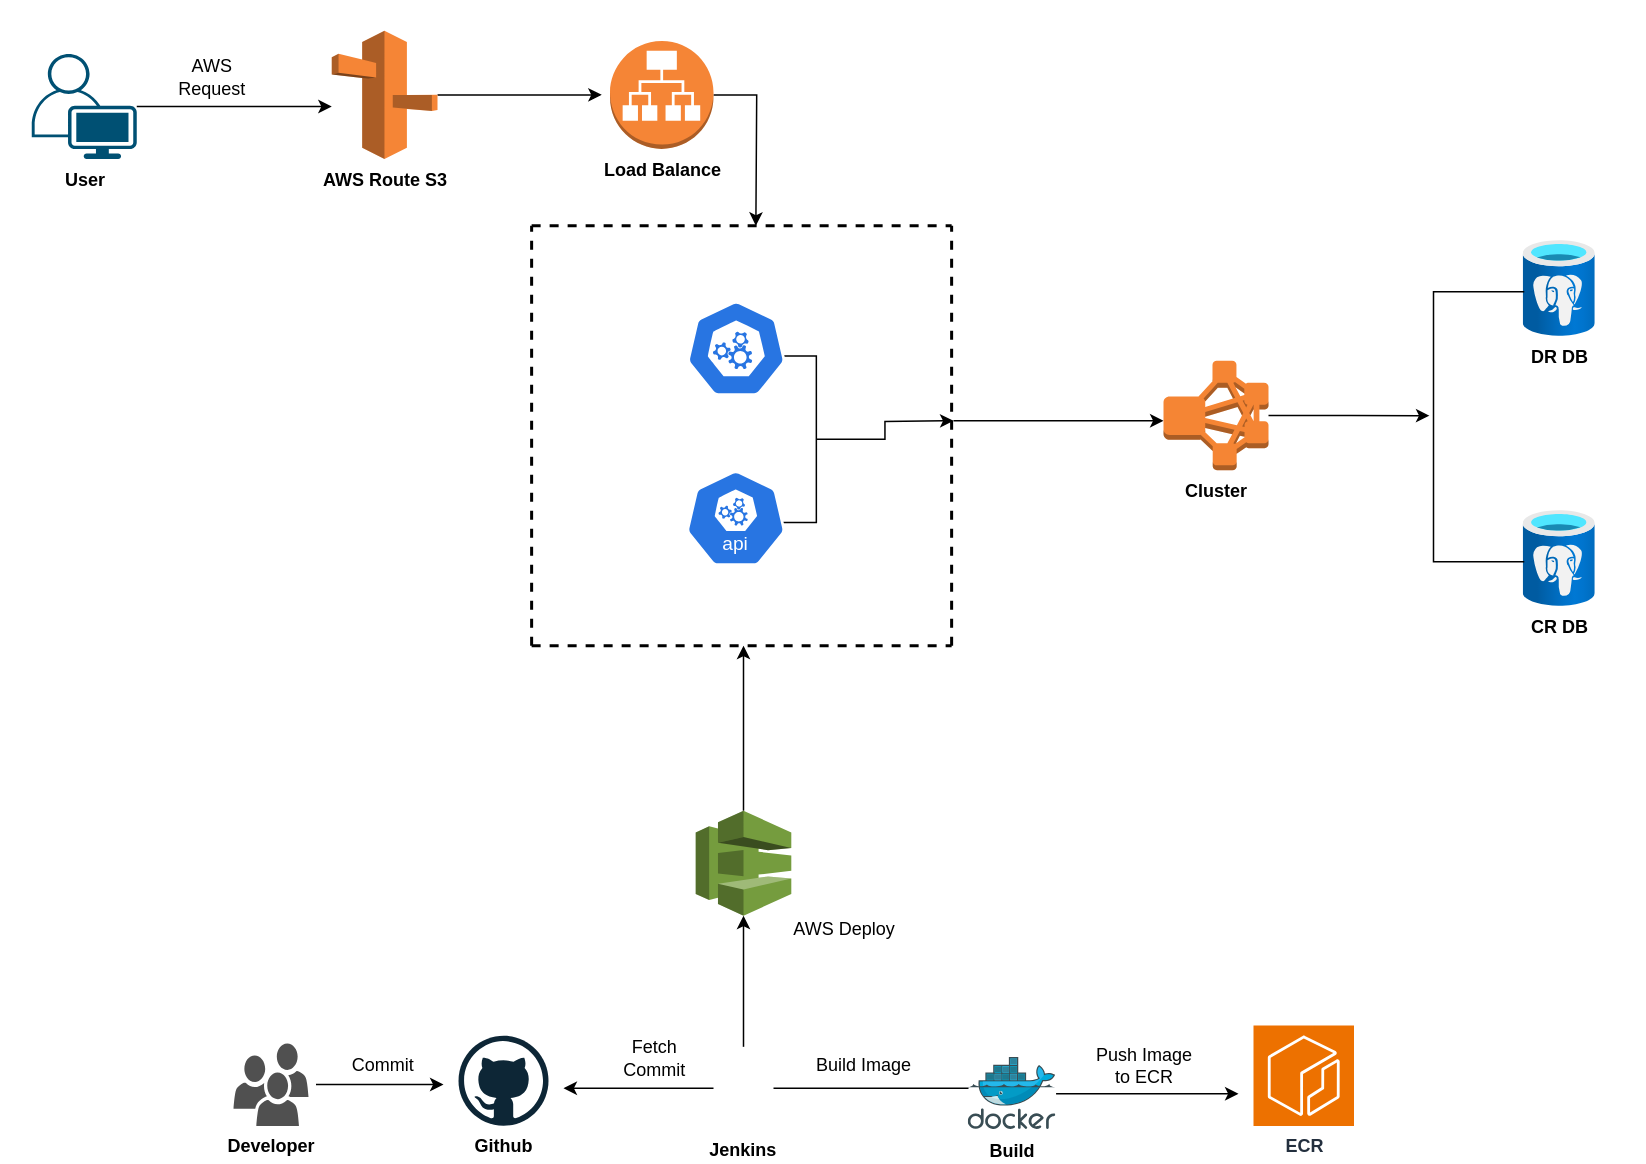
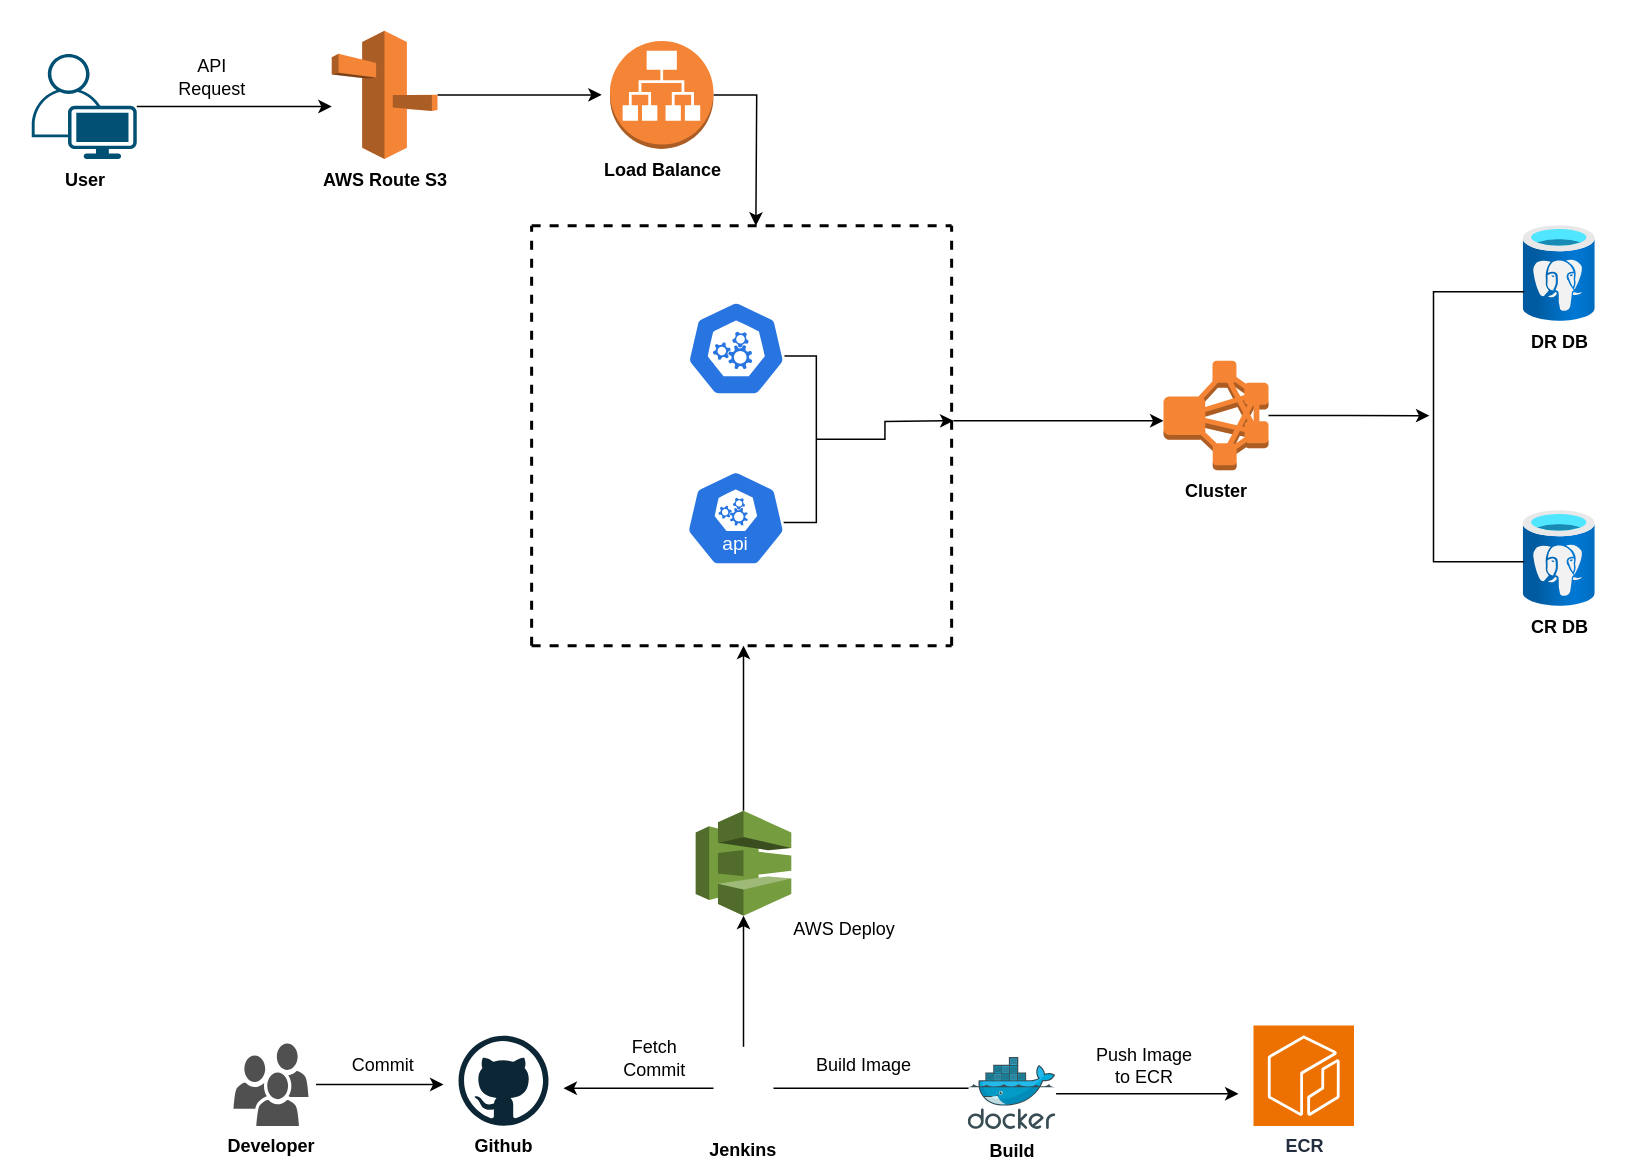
  <mxCell id="0" />
  <mxCell id="1" parent="0" />
  <mxCell id="2" style="edgeStyle=orthogonalEdgeStyle;rounded=0;orthogonalLoop=1;jettySize=auto;html=1;" edge="1" parent="1" source="3"><mxGeometry relative="1" as="geometry"><mxPoint x="220.5" y="70.5" as="targetPoint" /></mxGeometry></mxCell>
  <mxCell id="3" value="&lt;b&gt;User&lt;/b&gt;" style="points=[[0.35,0,0],[0.98,0.51,0],[1,0.71,0],[0.67,1,0],[0,0.795,0],[0,0.65,0]];verticalLabelPosition=bottom;sketch=0;html=1;verticalAlign=top;aspect=fixed;align=center;pointerEvents=1;shape=mxgraph.cisco19.user;fillColor=#005073;strokeColor=none;" vertex="1" parent="1"><mxGeometry x="20.5" y="35.5" width="70" height="70" as="geometry" /></mxCell>
  <mxCell id="4" style="edgeStyle=orthogonalEdgeStyle;rounded=0;orthogonalLoop=1;jettySize=auto;html=1;" edge="1" parent="1" source="5"><mxGeometry relative="1" as="geometry"><mxPoint x="503.25" y="150" as="targetPoint" /></mxGeometry></mxCell>
  <mxCell id="5" value="&lt;b&gt;Load Balance&lt;/b&gt;" style="outlineConnect=0;dashed=0;verticalLabelPosition=bottom;verticalAlign=top;align=center;html=1;shape=mxgraph.aws3.application_load_balancer;fillColor=#F58536;gradientColor=none;" vertex="1" parent="1"><mxGeometry x="406" y="26.75" width="69" height="72" as="geometry" /></mxCell>
- <mxCell id="6" value="&lt;b&gt;DR DB&lt;/b&gt;" style="image;aspect=fixed;html=1;points=[];align=center;fontSize=12;image=img/lib/azure2/databases/Azure_Database_PostgreSQL_Server.svg;" vertex="1" parent="1"><mxGeometry x="1015" y="160" width="48" height="64" as="geometry" /></mxCell>
+ <mxCell id="6" value="&lt;b&gt;DR DB&lt;/b&gt;" style="image;aspect=fixed;html=1;points=[];align=center;fontSize=12;image=img/lib/azure2/databases/Azure_Database_PostgreSQL_Server.svg;" vertex="1" parent="1"><mxGeometry x="1015" y="150" width="48" height="64" as="geometry" /></mxCell>
  <mxCell id="7" style="edgeStyle=orthogonalEdgeStyle;rounded=0;orthogonalLoop=1;jettySize=auto;html=1;" edge="1" parent="1"><mxGeometry relative="1" as="geometry"><mxPoint x="295" y="722.5" as="targetPoint" /><mxPoint x="210" y="722.517" as="sourcePoint" /></mxGeometry></mxCell>
  <mxCell id="8" value="Commit" style="text;strokeColor=none;align=center;fillColor=none;html=1;verticalAlign=middle;whiteSpace=wrap;rounded=0;" vertex="1" parent="1"><mxGeometry x="225" y="695" width="60" height="30" as="geometry" /></mxCell>
  <mxCell id="9" style="edgeStyle=orthogonalEdgeStyle;rounded=0;orthogonalLoop=1;jettySize=auto;html=1;" edge="1" parent="1" source="11"><mxGeometry relative="1" as="geometry"><mxPoint x="375" y="725" as="targetPoint" /></mxGeometry></mxCell>
  <mxCell id="10" style="edgeStyle=orthogonalEdgeStyle;rounded=0;orthogonalLoop=1;jettySize=auto;html=1;entryX=0;entryY=0.423;entryDx=0;entryDy=0;entryPerimeter=0;endArrow=none;" edge="1" parent="1" source="11" target="14"><mxGeometry relative="1" as="geometry"><mxPoint x="635" y="725" as="targetPoint" /></mxGeometry></mxCell>
  <mxCell id="11" value="Jenkins" style="shape=image;verticalLabelPosition=bottom;labelBackgroundColor=default;verticalAlign=top;aspect=fixed;imageAspect=0;image=https://upload.wikimedia.org/wikipedia/commons/thumb/e/e9/Jenkins_logo.svg/1200px-Jenkins_logo.svg.png;fontStyle=1" vertex="1" parent="1"><mxGeometry x="475" y="697.38" width="40" height="55.24" as="geometry" /></mxCell>
  <mxCell id="12" value="Fetch Commit" style="text;strokeColor=none;align=center;fillColor=none;html=1;verticalAlign=middle;whiteSpace=wrap;rounded=0;" vertex="1" parent="1"><mxGeometry x="405.5" y="690" width="60" height="30" as="geometry" /></mxCell>
  <mxCell id="13" style="edgeStyle=orthogonalEdgeStyle;rounded=0;orthogonalLoop=1;jettySize=auto;html=1;" edge="1" parent="1" source="14"><mxGeometry relative="1" as="geometry"><mxPoint x="825" y="728.68" as="targetPoint" /></mxGeometry></mxCell>
  <mxCell id="14" value="&lt;b&gt;Build&lt;/b&gt;" style="image;sketch=0;aspect=fixed;html=1;points=[];align=center;fontSize=12;image=img/lib/mscae/Docker.svg;" vertex="1" parent="1"><mxGeometry x="645" y="704.74" width="58.39" height="47.88" as="geometry" /></mxCell>
  <mxCell id="15" value="Build Image" style="text;strokeColor=none;align=center;fillColor=none;html=1;verticalAlign=middle;whiteSpace=wrap;rounded=0;" vertex="1" parent="1"><mxGeometry x="537.75" y="698.69" width="74.5" height="22.62" as="geometry" /></mxCell>
  <mxCell id="16" value="&lt;div style=&quot;&quot;&gt;&lt;b style=&quot;background-color: initial;&quot;&gt;ECR&lt;/b&gt;&lt;/div&gt;" style="sketch=0;points=[[0,0,0],[0.25,0,0],[0.5,0,0],[0.75,0,0],[1,0,0],[0,1,0],[0.25,1,0],[0.5,1,0],[0.75,1,0],[1,1,0],[0,0.25,0],[0,0.5,0],[0,0.75,0],[1,0.25,0],[1,0.5,0],[1,0.75,0]];outlineConnect=0;fontColor=#232F3E;fillColor=#ED7100;strokeColor=#ffffff;dashed=0;verticalLabelPosition=bottom;verticalAlign=top;align=center;html=1;fontSize=12;fontStyle=0;aspect=fixed;shape=mxgraph.aws4.resourceIcon;resIcon=mxgraph.aws4.ecr;" vertex="1" parent="1"><mxGeometry x="835" y="683.12" width="67" height="67" as="geometry" /></mxCell>
  <mxCell id="17" value="&lt;b&gt;Developer&lt;/b&gt;" style="sketch=0;pointerEvents=1;shadow=0;dashed=0;html=1;strokeColor=none;fillColor=#505050;labelPosition=center;verticalLabelPosition=bottom;verticalAlign=top;outlineConnect=0;align=center;shape=mxgraph.office.users.users;" vertex="1" parent="1"><mxGeometry x="155" y="695.12" width="50" height="55" as="geometry" /></mxCell>
  <mxCell id="18" value="&lt;b&gt;Github&lt;/b&gt;" style="dashed=0;outlineConnect=0;html=1;align=center;labelPosition=center;verticalLabelPosition=bottom;verticalAlign=top;shape=mxgraph.weblogos.github" vertex="1" parent="1"><mxGeometry x="305" y="690" width="60" height="60" as="geometry" /></mxCell>
- <mxCell id="19" value="AWS Request" style="text;strokeColor=none;align=center;fillColor=none;html=1;verticalAlign=middle;whiteSpace=wrap;rounded=0;" vertex="1" parent="1"><mxGeometry x="110.5" y="35.5" width="60" height="30" as="geometry" /></mxCell>
+ <mxCell id="19" value="API Request" style="text;strokeColor=none;align=center;fillColor=none;html=1;verticalAlign=middle;whiteSpace=wrap;rounded=0;" vertex="1" parent="1"><mxGeometry x="110.5" y="35.5" width="60" height="30" as="geometry" /></mxCell>
  <mxCell id="20" style="edgeStyle=orthogonalEdgeStyle;rounded=0;orthogonalLoop=1;jettySize=auto;html=1;" edge="1" parent="1" source="21"><mxGeometry relative="1" as="geometry"><mxPoint x="400.5" y="62.75" as="targetPoint" /></mxGeometry></mxCell>
  <mxCell id="21" value="&lt;b&gt;AWS Route S3&lt;/b&gt;" style="outlineConnect=0;dashed=0;verticalLabelPosition=bottom;verticalAlign=top;align=center;html=1;shape=mxgraph.aws3.route_53;fillColor=#F58536;gradientColor=none;" vertex="1" parent="1"><mxGeometry x="220.5" y="20" width="70.5" height="85.5" as="geometry" /></mxCell>
  <mxCell id="22" value="Push Image to ECR" style="text;strokeColor=none;align=center;fillColor=none;html=1;verticalAlign=middle;whiteSpace=wrap;rounded=0;rotation=0;" vertex="1" parent="1"><mxGeometry x="725" y="695" width="74.5" height="30" as="geometry" /></mxCell>
  <mxCell id="23" value="" style="endArrow=none;dashed=1;html=1;rounded=0;strokeWidth=2;" edge="1" parent="1"><mxGeometry width="50" height="50" relative="1" as="geometry"><mxPoint x="353.75" y="430" as="sourcePoint" /><mxPoint x="353.75" y="150" as="targetPoint" /></mxGeometry></mxCell>
  <mxCell id="24" value="" style="endArrow=none;dashed=1;html=1;rounded=0;strokeWidth=2;" edge="1" parent="1"><mxGeometry width="50" height="50" relative="1" as="geometry"><mxPoint x="353.75" y="150" as="sourcePoint" /><mxPoint x="633.75" y="150" as="targetPoint" /></mxGeometry></mxCell>
  <mxCell id="25" style="edgeStyle=orthogonalEdgeStyle;rounded=0;orthogonalLoop=1;jettySize=auto;html=1;" edge="1" parent="1" source="26"><mxGeometry relative="1" as="geometry"><mxPoint x="494.995" y="430" as="targetPoint" /></mxGeometry></mxCell>
  <mxCell id="26" value="" style="outlineConnect=0;dashed=0;verticalLabelPosition=bottom;verticalAlign=top;align=center;html=1;shape=mxgraph.aws3.codedeploy;fillColor=#759C3E;gradientColor=none;" vertex="1" parent="1"><mxGeometry x="463.12" y="540" width="63.75" height="70" as="geometry" /></mxCell>
  <mxCell id="27" style="edgeStyle=orthogonalEdgeStyle;rounded=0;orthogonalLoop=1;jettySize=auto;html=1;entryX=0.5;entryY=1;entryDx=0;entryDy=0;entryPerimeter=0;" edge="1" parent="1" source="11" target="26"><mxGeometry relative="1" as="geometry" /></mxCell>
  <mxCell id="28" value="AWS Deploy" style="text;strokeColor=none;align=center;fillColor=none;html=1;verticalAlign=middle;whiteSpace=wrap;rounded=0;" vertex="1" parent="1"><mxGeometry x="525" y="608" width="74.5" height="22.62" as="geometry" /></mxCell>
  <mxCell id="29" value="" style="endArrow=none;dashed=1;html=1;rounded=0;strokeWidth=2;" edge="1" parent="1"><mxGeometry width="50" height="50" relative="1" as="geometry"><mxPoint x="353.75" y="430" as="sourcePoint" /><mxPoint x="633.75" y="430" as="targetPoint" /></mxGeometry></mxCell>
  <mxCell id="30" value="" style="endArrow=none;dashed=1;html=1;rounded=0;strokeWidth=2;" edge="1" parent="1"><mxGeometry width="50" height="50" relative="1" as="geometry"><mxPoint x="633.75" y="430" as="sourcePoint" /><mxPoint x="633.75" y="150" as="targetPoint" /></mxGeometry></mxCell>
  <mxCell id="31" value="" style="endArrow=classic;html=1;rounded=0;" edge="1" parent="1"><mxGeometry width="50" height="50" relative="1" as="geometry"><mxPoint x="635" y="280" as="sourcePoint" /><mxPoint x="775" y="280" as="targetPoint" /></mxGeometry></mxCell>
  <mxCell id="32" value="&lt;b&gt;CR DB&lt;/b&gt;" style="image;aspect=fixed;html=1;points=[];align=center;fontSize=12;image=img/lib/azure2/databases/Azure_Database_PostgreSQL_Server.svg;" vertex="1" parent="1"><mxGeometry x="1015" y="340" width="48" height="64" as="geometry" /></mxCell>
  <mxCell id="33" value="&lt;b&gt;Cluster&lt;/b&gt;" style="outlineConnect=0;dashed=0;verticalLabelPosition=bottom;verticalAlign=top;align=center;html=1;shape=mxgraph.aws3.emr_cluster;fillColor=#F58534;gradientColor=none;" vertex="1" parent="1"><mxGeometry x="775" y="240" width="70" height="73" as="geometry" /></mxCell>
  <mxCell id="34" value="" style="shape=partialRectangle;whiteSpace=wrap;html=1;bottom=1;right=1;left=1;top=0;fillColor=none;routingCenterX=-0.5;rotation=90;" vertex="1" parent="1"><mxGeometry x="895" y="254" width="180" height="60" as="geometry" /></mxCell>
  <mxCell id="35" style="edgeStyle=orthogonalEdgeStyle;rounded=0;orthogonalLoop=1;jettySize=auto;html=1;entryX=0.459;entryY=1.045;entryDx=0;entryDy=0;entryPerimeter=0;" edge="1" parent="1" source="33" target="34"><mxGeometry relative="1" as="geometry" /></mxCell>
  <mxCell id="36" style="edgeStyle=orthogonalEdgeStyle;rounded=0;orthogonalLoop=1;jettySize=auto;html=1;" edge="1" parent="1" source="37"><mxGeometry relative="1" as="geometry"><mxPoint x="635" y="280" as="targetPoint" /></mxGeometry></mxCell>
  <mxCell id="37" value="" style="shape=partialRectangle;whiteSpace=wrap;html=1;bottom=1;right=1;left=1;top=0;fillColor=none;routingCenterX=-0.5;rotation=-90;" vertex="1" parent="1"><mxGeometry x="476.93" y="281.13" width="111" height="22.25" as="geometry" /></mxCell>
  <mxCell id="38" value="" style="aspect=fixed;sketch=0;html=1;dashed=0;whitespace=wrap;fillColor=#2875E2;strokeColor=#ffffff;points=[[0.005,0.63,0],[0.1,0.2,0],[0.9,0.2,0],[0.5,0,0],[0.995,0.63,0],[0.72,0.99,0],[0.5,1,0],[0.28,0.99,0]];shape=mxgraph.kubernetes.icon2;prIcon=api" vertex="1" parent="1"><mxGeometry x="457.08" y="200" width="66.15" height="63.5" as="geometry" /></mxCell>
  <mxCell id="39" value="" style="aspect=fixed;sketch=0;html=1;dashed=0;whitespace=wrap;fillColor=#2875E2;strokeColor=#ffffff;points=[[0.005,0.63,0],[0.1,0.2,0],[0.9,0.2,0],[0.5,0,0],[0.995,0.63,0],[0.72,0.99,0],[0.5,1,0],[0.28,0.99,0]];shape=mxgraph.kubernetes.icon2;kubernetesLabel=1;prIcon=api" vertex="1" parent="1"><mxGeometry x="456.56" y="313" width="66.67" height="64" as="geometry" /></mxCell>
